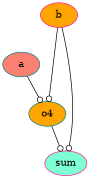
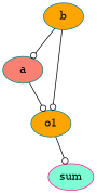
  strict digraph {
    node [color=teal complexity=6 fillcolor=orange importance=0.375932627418 rank=0.062655437903 style=filled]
    edge [arrowhead=odot]
    a [fillcolor=salmon]
-   o1 [complexity=3 importance=0.280457795845 rank=0.0934859319483 label=o4]
+   o1 [complexity=3 importance=0.280457795845 rank=0.0934859319483]
    sum [color=deeppink complexity=0 fillcolor=aquamarine importance=0.145201503696 rank=0.0]
-   b [color=deeppink]
+   b
    a -> o1
    o1 -> sum
    b -> o1
-   b -> sum
+   b -> a
  }
